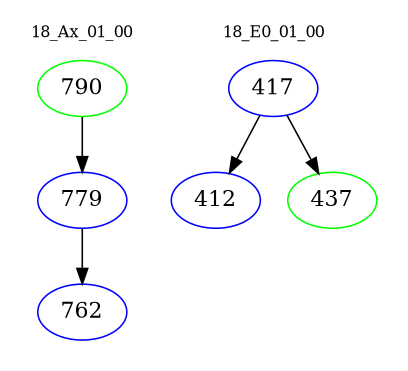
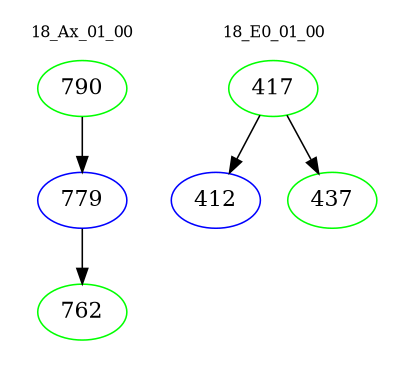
  digraph {
    node [color=blue]
    edge [color=black]
    n1 [label=779]
-   n2 [label=762]
+   n2 [color=green label=762]
    n3 [color=green label=790]
-   n4 [label=417]
+   n4 [color=green label=417]
    n5 [label=412]
    n6 [color=green label=437]
    subgraph cluster_1 {
      color=white
      fontsize=10
      label="18_Ax_01_00"
      n1
      n2
      n3
    }
    subgraph cluster_2 {
      color=white
      fontsize=10
      label="18_E0_01_00"
      n4
      n5
      n6
    }
    n1 -> n2
    n3 -> n1
    n4 -> n5
    n4 -> n6
  }
